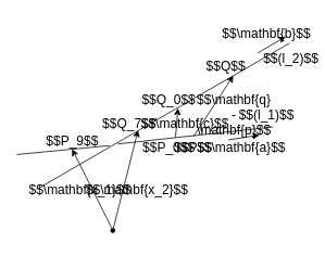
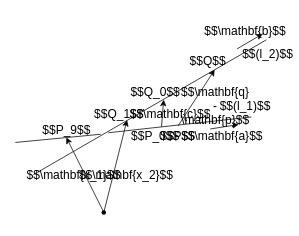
  <mxCell id="0" />
  <mxCell id="1" parent="0" />
  <mxCell id="2" value="" style="shape=waypoint;sketch=0;fillStyle=solid;size=6;pointerEvents=1;points=[];fillColor=none;resizable=0;rotatable=0;perimeter=centerPerimeter;snapToPoint=1;" vertex="1" parent="1"><mxGeometry x="128" y="273" width="20" height="20" as="geometry" /></mxCell>
  <mxCell id="3" value="" style="endArrow=classic;html=1;rounded=0;" edge="1" parent="1" source="2"><mxGeometry width="50" height="50" relative="1" as="geometry"><mxPoint x="178" y="193" as="sourcePoint" /><mxPoint x="88" y="183" as="targetPoint" /></mxGeometry></mxCell>
  <mxCell id="4" value="" style="endArrow=classic;html=1;rounded=0;" edge="1" parent="1" source="2"><mxGeometry width="50" height="50" relative="1" as="geometry"><mxPoint x="219" y="245.679" as="sourcePoint" /><mxPoint x="169" y="159.679" as="targetPoint" /></mxGeometry></mxCell>
  <mxCell id="5" value="$$\mathbf{a}$$" style="text;strokeColor=none;align=center;fillColor=none;html=1;verticalAlign=middle;whiteSpace=wrap;rounded=0;fontSize=16;rotation=0;" vertex="1" parent="1"><mxGeometry x="276" y="160.679" width="40" height="40" as="geometry" /></mxCell>
  <mxCell id="6" value="$$\mathbf{c}$$" style="text;strokeColor=none;align=center;fillColor=none;html=1;verticalAlign=middle;whiteSpace=wrap;rounded=0;fontSize=16;rotation=0;" vertex="1" parent="1"><mxGeometry x="207" y="131.679" width="40" height="40" as="geometry" /></mxCell>
  <mxCell id="7" value="$$\mathbf{q} - \mathbf{p}$$" style="text;strokeColor=none;align=center;fillColor=none;html=1;verticalAlign=middle;whiteSpace=wrap;rounded=0;fontSize=16;rotation=0;" vertex="1" parent="1"><mxGeometry x="247" y="120.679" width="80" height="40" as="geometry" /></mxCell>
  <mxCell id="8" value="$$\mathbf{b}$$" style="text;strokeColor=none;align=center;fillColor=none;html=1;verticalAlign=middle;whiteSpace=wrap;rounded=0;fontSize=16;rotation=0;" vertex="1" parent="1"><mxGeometry x="307" y="20.679" width="40" height="40" as="geometry" /></mxCell>
  <mxCell id="9" value="$$Q$$" style="text;strokeColor=none;align=center;fillColor=none;html=1;verticalAlign=middle;whiteSpace=wrap;rounded=0;fontSize=16;rotation=0;" vertex="1" parent="1"><mxGeometry x="257" y="60.679" width="40" height="40" as="geometry" /></mxCell>
  <mxCell id="10" value="$$Q_0$$" style="text;strokeColor=none;align=center;fillColor=none;html=1;verticalAlign=middle;whiteSpace=wrap;rounded=0;fontSize=16;rotation=0;" vertex="1" parent="1"><mxGeometry x="187" y="101.679" width="40" height="40" as="geometry" /></mxCell>
  <mxCell id="11" value="$$P$$" style="text;strokeColor=none;align=center;fillColor=none;html=1;verticalAlign=middle;whiteSpace=wrap;rounded=0;fontSize=16;rotation=0;" vertex="1" parent="1"><mxGeometry x="217" y="160.679" width="40" height="40" as="geometry" /></mxCell>
  <mxCell id="12" value="$$P_0$$" style="text;strokeColor=none;align=center;fillColor=none;html=1;verticalAlign=middle;whiteSpace=wrap;rounded=0;fontSize=16;rotation=0;" vertex="1" parent="1"><mxGeometry x="187" y="160.679" width="40" height="40" as="geometry" /></mxCell>
  <mxCell id="13" value="$$(l_2)$$" style="text;strokeColor=none;align=center;fillColor=none;html=1;verticalAlign=middle;whiteSpace=wrap;rounded=0;fontSize=16;rotation=0;" vertex="1" parent="1"><mxGeometry x="337" y="50.679" width="40" height="40" as="geometry" /></mxCell>
  <mxCell id="14" value="$$(l_1)$$" style="text;strokeColor=none;align=center;fillColor=none;html=1;verticalAlign=middle;whiteSpace=wrap;rounded=0;fontSize=16;rotation=0;" vertex="1" parent="1"><mxGeometry x="307" y="120.679" width="40" height="40" as="geometry" /></mxCell>
  <mxCell id="15" value="" style="endArrow=none;html=1;rounded=0;" edge="1" parent="1"><mxGeometry width="50" height="50" relative="1" as="geometry"><mxPoint x="20" y="189.679" as="sourcePoint" /><mxPoint x="134" y="178.679" as="targetPoint" /></mxGeometry></mxCell>
  <mxCell id="16" value="" style="endArrow=none;html=1;rounded=0;" edge="1" parent="1"><mxGeometry width="50" height="50" relative="1" as="geometry"><mxPoint x="44" y="232.679" as="sourcePoint" /><mxPoint x="355" y="52.679" as="targetPoint" /></mxGeometry></mxCell>
  <mxCell id="17" value="" style="endArrow=none;html=1;rounded=0;" edge="1" parent="1"><mxGeometry width="50" height="50" relative="1" as="geometry"><mxPoint x="144" y="176.679" as="sourcePoint" /><mxPoint x="335" y="155.679" as="targetPoint" /></mxGeometry></mxCell>
  <mxCell id="18" value="" style="endArrow=classic;html=1;rounded=0;" edge="1" parent="1"><mxGeometry width="50" height="50" relative="1" as="geometry"><mxPoint x="215" y="168.679" as="sourcePoint" /><mxPoint x="218" y="132.679" as="targetPoint" /></mxGeometry></mxCell>
  <mxCell id="19" value="" style="endArrow=classic;html=1;rounded=0;" edge="1" parent="1"><mxGeometry width="50" height="50" relative="1" as="geometry"><mxPoint x="237" y="167.679" as="sourcePoint" /><mxPoint x="286" y="92.679" as="targetPoint" /></mxGeometry></mxCell>
  <mxCell id="20" value="" style="endArrow=classic;html=1;rounded=0;" edge="1" parent="1"><mxGeometry width="50" height="50" relative="1" as="geometry"><mxPoint x="316" y="64.679" as="sourcePoint" /><mxPoint x="350" y="44.679" as="targetPoint" /></mxGeometry></mxCell>
  <mxCell id="21" value="" style="endArrow=classic;html=1;rounded=0;" edge="1" parent="1"><mxGeometry width="50" height="50" relative="1" as="geometry"><mxPoint x="280" y="171.679" as="sourcePoint" /><mxPoint x="318" y="165.679" as="targetPoint" /></mxGeometry></mxCell>
  <mxCell id="22" value="$$\mathbf{x_1}$$" style="text;strokeColor=none;align=center;fillColor=none;html=1;verticalAlign=middle;whiteSpace=wrap;rounded=0;fontSize=16;" vertex="1" parent="1"><mxGeometry x="78" y="213" width="40" height="40" as="geometry" /></mxCell>
  <mxCell id="23" value="$$\mathbf{x_2}$$" style="text;strokeColor=none;align=center;fillColor=none;html=1;verticalAlign=middle;whiteSpace=wrap;rounded=0;fontSize=16;" vertex="1" parent="1"><mxGeometry x="148" y="213" width="40" height="40" as="geometry" /></mxCell>
  <mxCell id="24" value="$$P_9$$" style="text;strokeColor=none;align=center;fillColor=none;html=1;verticalAlign=middle;whiteSpace=wrap;rounded=0;fontSize=16;" vertex="1" parent="1"><mxGeometry x="68" y="153" width="41" height="40" as="geometry" /></mxCell>
- <mxCell id="25" value="$$Q_7$$" style="text;strokeColor=none;align=center;fillColor=none;html=1;verticalAlign=middle;whiteSpace=wrap;rounded=0;fontSize=16;" vertex="1" parent="1"><mxGeometry x="138" y="131.68" width="41" height="40" as="geometry" /></mxCell>
+ <mxCell id="25" value="$$Q_1$$" style="text;strokeColor=none;align=center;fillColor=none;html=1;verticalAlign=middle;whiteSpace=wrap;rounded=0;fontSize=16;" vertex="1" parent="1"><mxGeometry x="138" y="131.68" width="41" height="40" as="geometry" /></mxCell>
